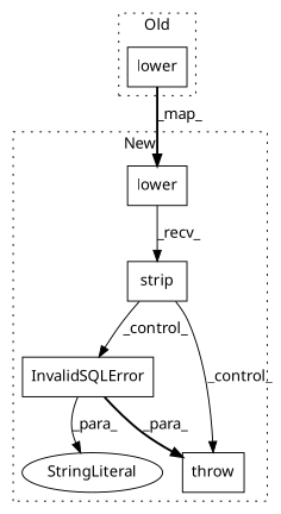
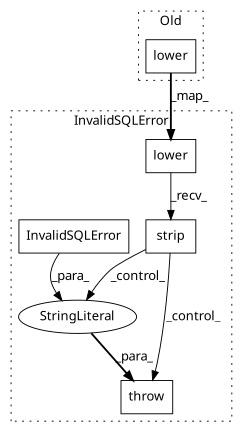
  digraph {
    fontname="Noto Sans"
    node [a=32 fontname="Noto Sans" l=-4 shape=box]
    edge [fontname="Noto Sans" style=solid]
    n1 [label=lower s=2787]
    n2 [l=-12 label=strip s=2795]
    n3 [l="16,-16" label=InvalidSQLError s="3431,3447"]
    n4 [a=53 l=6 label=throw s=3425]
    n5 [a=45 l=0 label=StringLiteral s=3447 shape=ellipse]
    n6 [label=lower s=2556]
    subgraph cluster_1 {
-     label=New
+     label=InvalidSQLError
      style=dotted
      n1
      n2
      n3
      n4
      n5
    }
    subgraph cluster_2 {
      label=Old
      style=dotted
      n6
    }
    n1 -> n2 [label=_recv_]
-   n2 -> n3 [label=_control_]
+   n2 -> n5 [label=_control_]
    n2 -> n4 [label=_control_]
-   n3 -> n4 [label=_para_ style=bold]
+   n5 -> n4 [label=_para_ style=bold]
    n3 -> n5 [label=_para_]
    n6 -> n1 [label=_map_ style=bold]
  }
